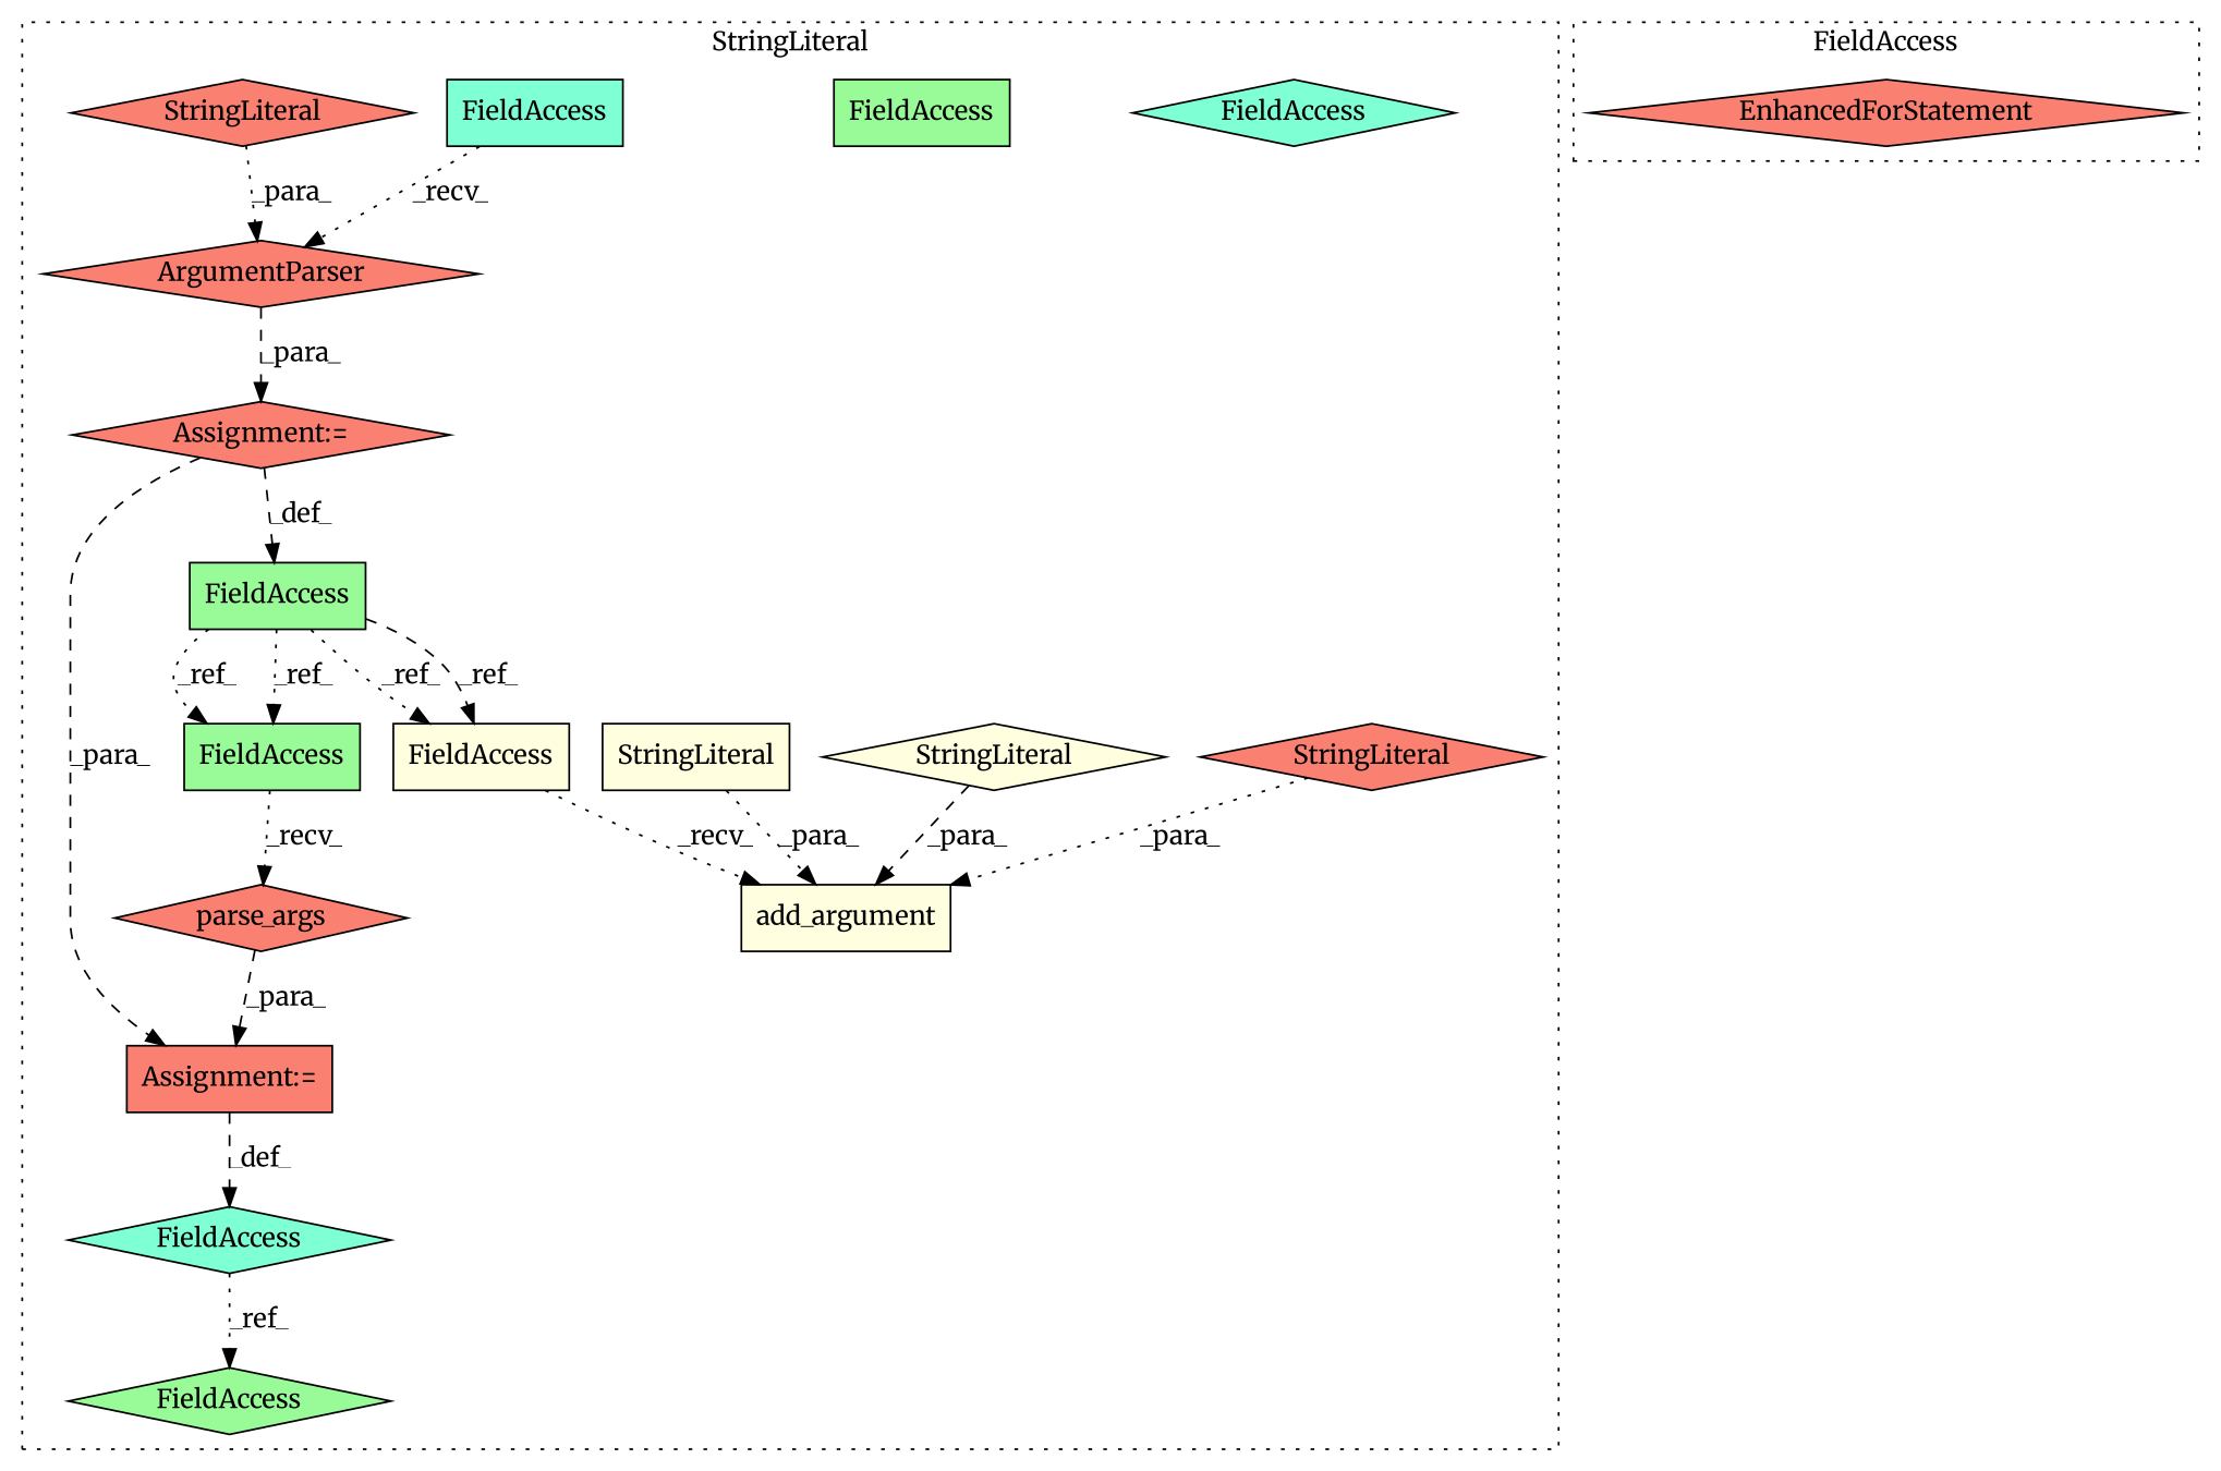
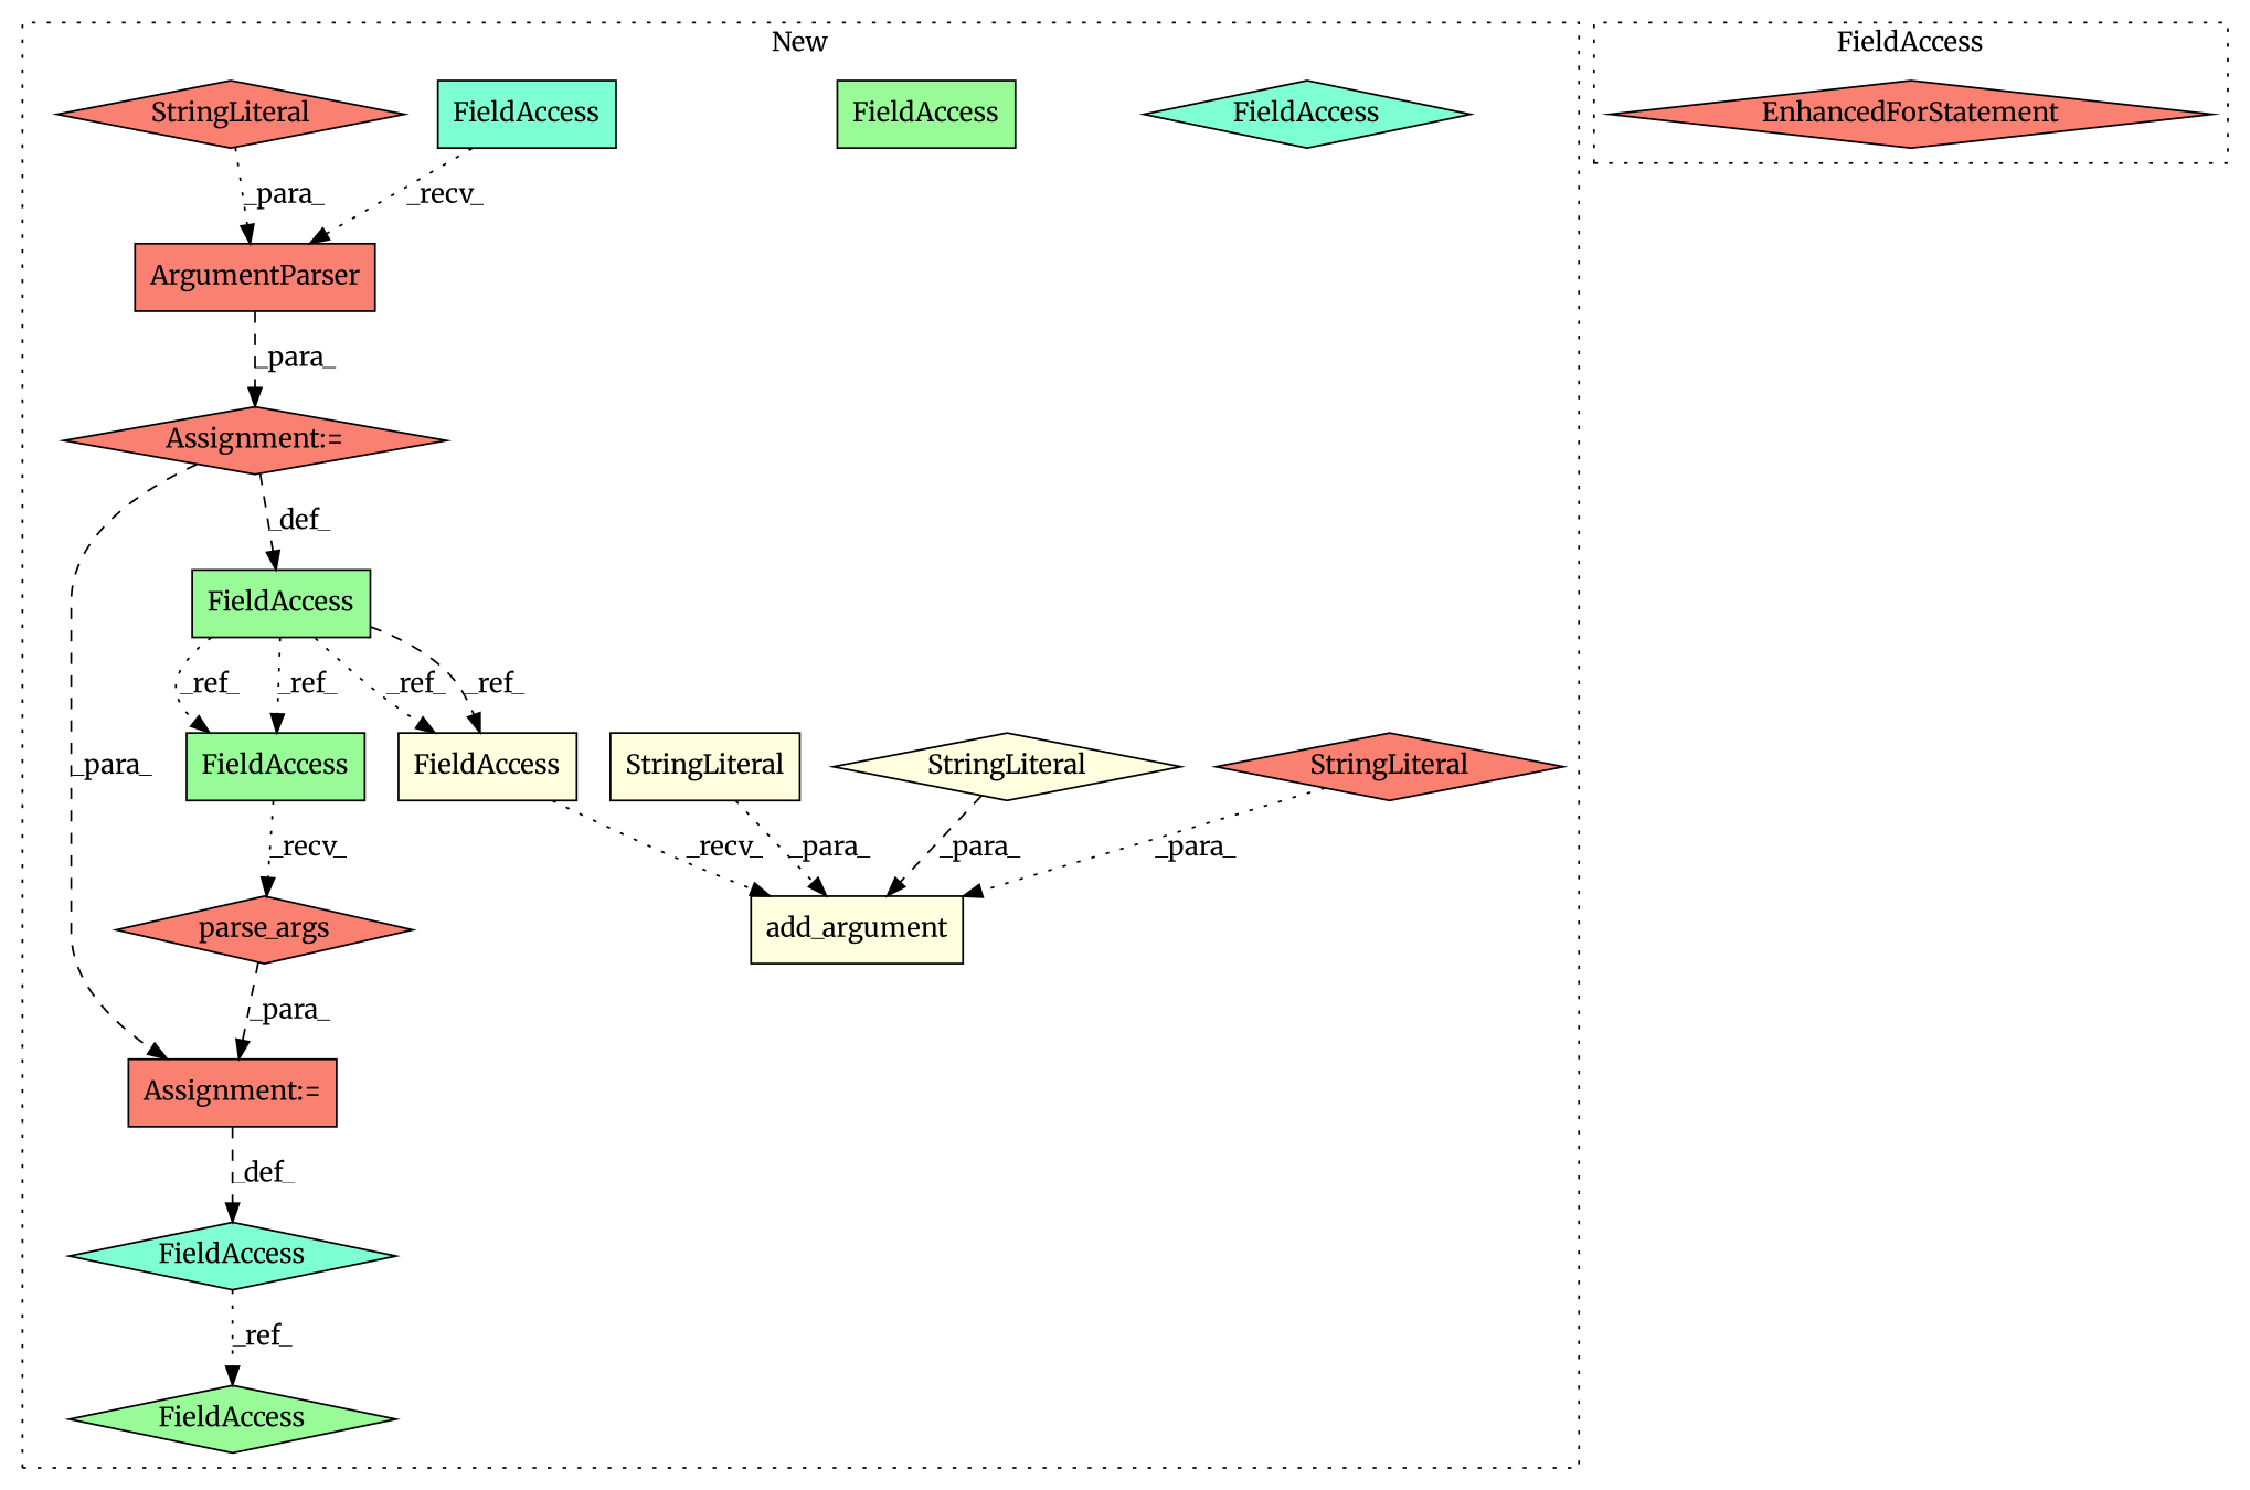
  digraph {
    fontname=Merriweather
    node [a=22 fillcolor=salmon fontname=Merriweather l=6 s=6240 shape=diamond style=filled]
    edge [fontname=Merriweather style=dotted]
    n1 [a=32 l=12 label=parse_args s=6454]
    n2 [a=7 l=1 label="Assignment:=" s=6446 shape=box]
    n3 [fillcolor=palegreen label=FieldAccess s=5599 shape=box]
    n4 [fillcolor=aquamarine label=FieldAccess]
    n5 [fillcolor=aquamarine l=4 label=FieldAccess s=6442]
    n6 [fillcolor=palegreen l=4 label=FieldAccess s=7434]
    n7 [fillcolor=palegreen label=FieldAccess s=6447 shape=box]
    n8 [a=7 l=1 label="Assignment:=" s=5605]
-   n9 [a=32 l="15,1" label=ArgumentParser s="5615,5667"]
+   n9 [a=32 l="15,1" label=ArgumentParser s="5615,5667" shape=box]
    n10 [fillcolor=aquamarine l=8 label=FieldAccess s=5606 shape=box]
    n11 [a=32 fillcolor=lightyellow l="13,1" label=add_argument s="6247,6433" shape=box]
    n12 [a=45 l=7 label=StringLiteral s=6283]
    n13 [a=45 fillcolor=lightyellow l=142 label=StringLiteral s=6291]
    n14 [a=45 fillcolor=lightyellow l=15 label=StringLiteral s=6260 shape=box]
    n15 [a=45 l=37 label=StringLiteral s=5630]
    n16 [fillcolor=palegreen label=FieldAccess s=6447 shape=box]
    n17 [fillcolor=lightyellow label=FieldAccess shape=box]
    n18 [a=70 l="57,2" label=EnhancedForStatement s="6163,6247"]
    subgraph cluster_1 {
-     label=StringLiteral
+     label=New
      style=dotted
      n1
      n2
      n3
      n4
      n5
      n6
      n7
      n8
      n9
      n10
      n11
      n12
      n13
      n14
      n15
      n16
      n17
    }
    subgraph cluster_2 {
      label=FieldAccess
      style=dotted
      n18
    }
    n1 -> n2 [label=_para_ style=dashed]
    n2 -> n5 [label=_def_ style=dashed]
    n3 -> n16 [label=_ref_]
    n3 -> n16 [label=_ref_]
    n3 -> n17 [label=_ref_]
    n3 -> n17 [label=_ref_ style=dashed]
    n5 -> n6 [label=_ref_]
    n8 -> n2 [label=_para_ style=dashed]
    n8 -> n3 [label=_def_ style=dashed]
    n9 -> n8 [label=_para_ style=dashed]
    n10 -> n9 [label=_recv_]
    n12 -> n11 [label=_para_]
    n13 -> n11 [label=_para_ style=dashed]
    n14 -> n11 [label=_para_]
    n15 -> n9 [label=_para_]
    n16 -> n1 [label=_recv_]
    n17 -> n11 [label=_recv_]
  }
